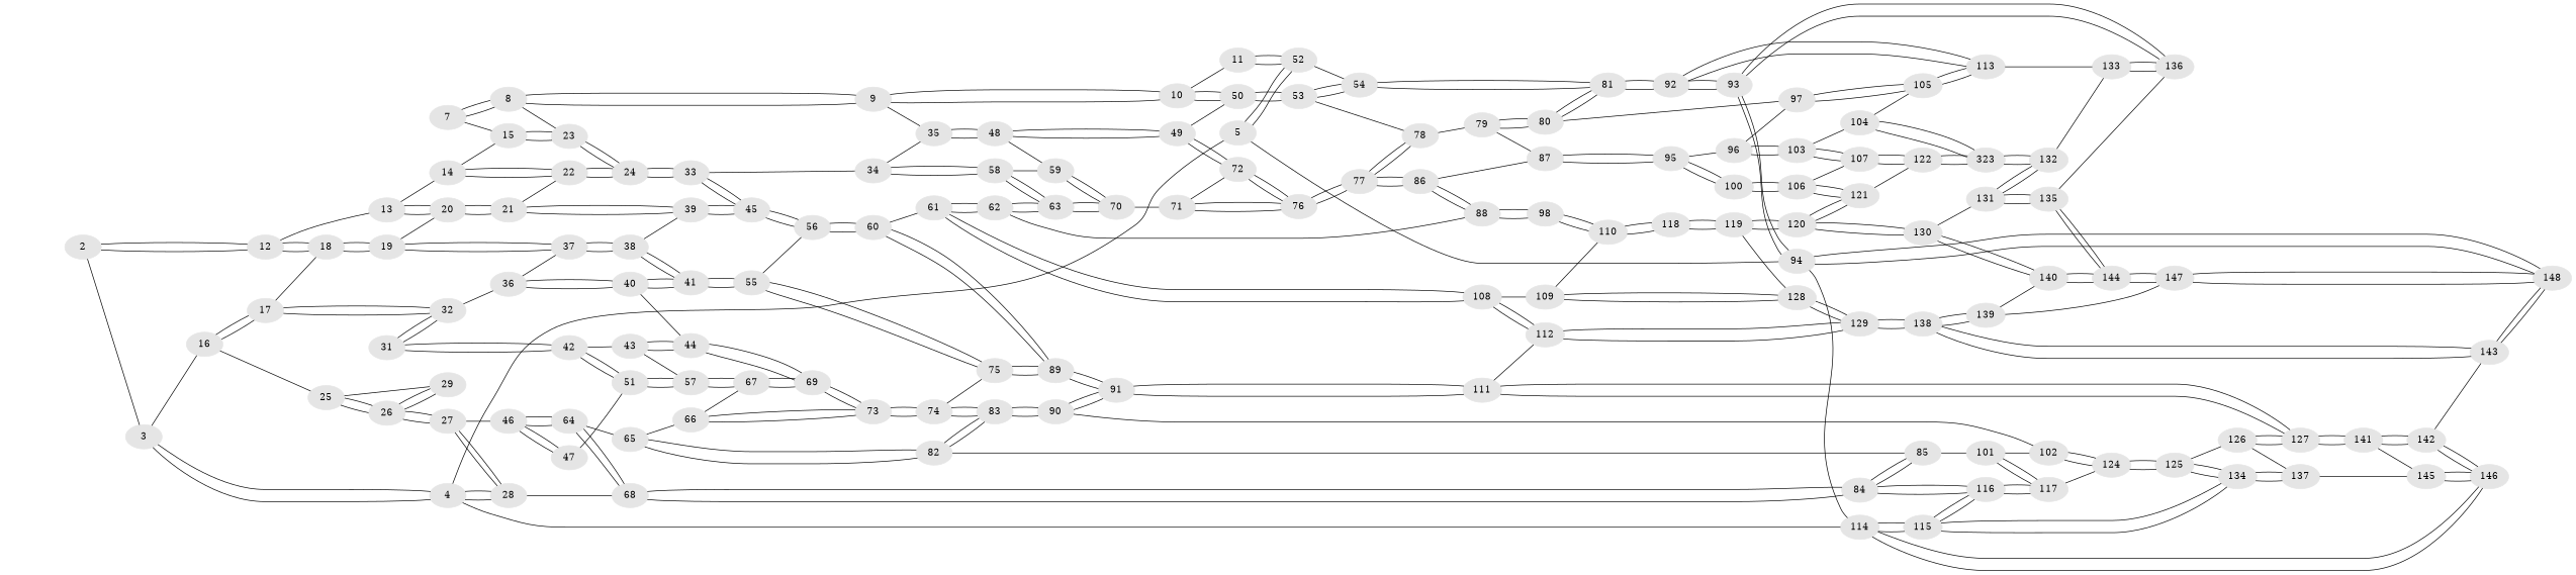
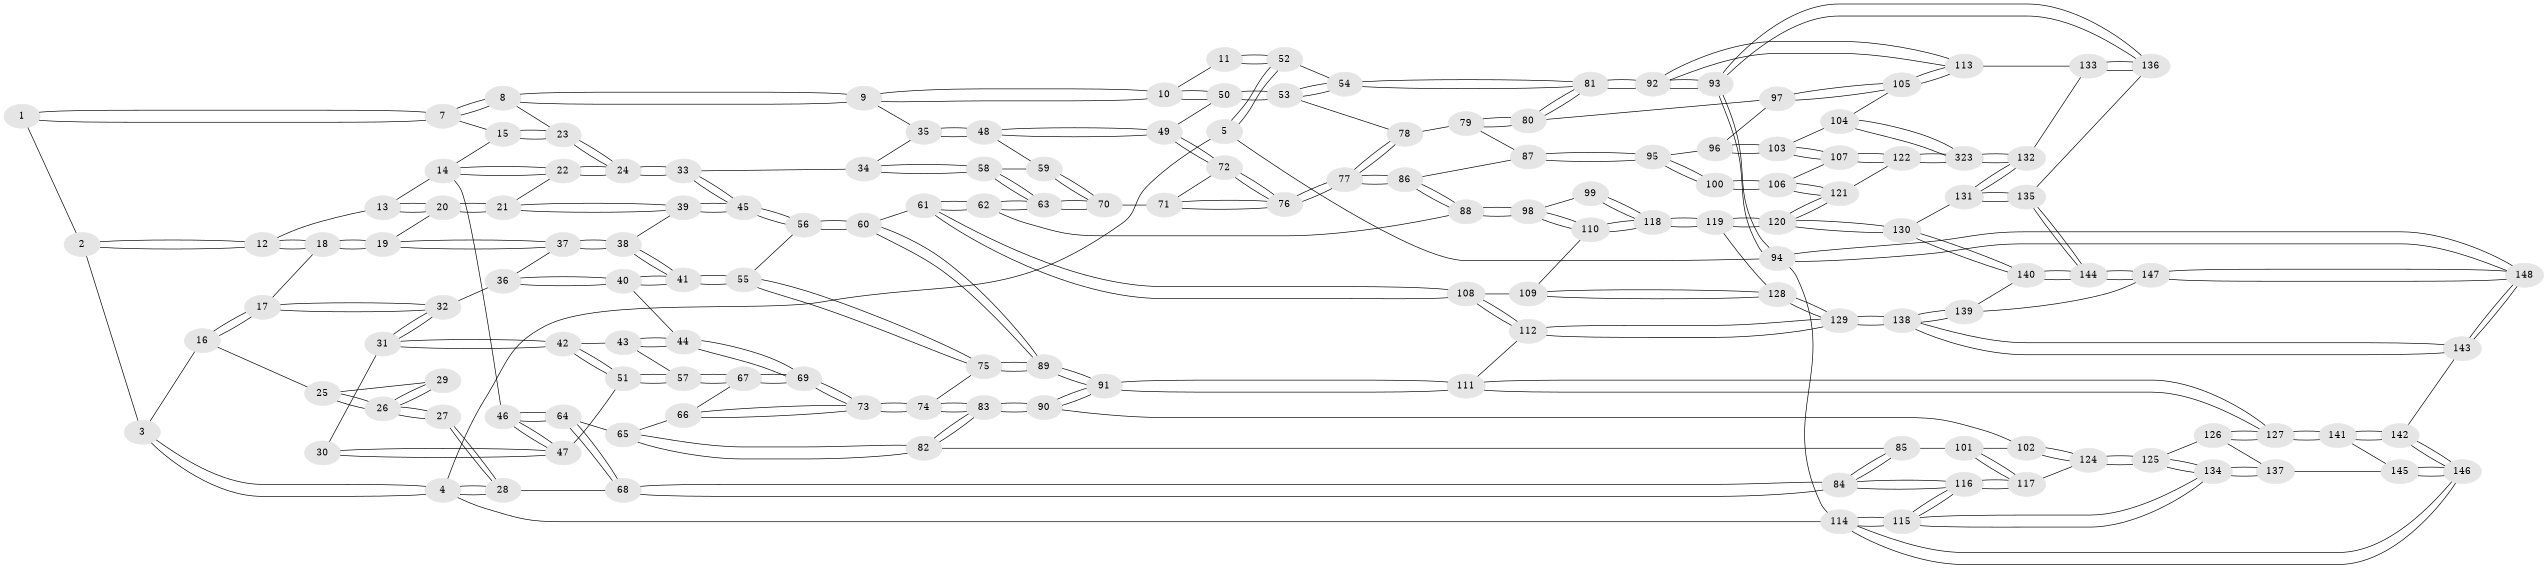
  graph {
    rankdir=LR
    node [color=gray90 style=filled]
+   1
    2
    7
    3
    12
    8
    15
    4
    16
    13
    18
    5
    28
    114
    17
    25
    52
    94
    68
    115
    146
    54
    148
    11
    9
    23
    10
    35
    24
    50
    48
    53
    14
    20
    19
    22
    21
    32
    26
    29
    36
    37
    38
    39
    45
    33
    34
    27
    46
    47
    64
    84
+   30
    31
    42
    51
    43
    40
    58
    56
    59
    63
    49
    41
    44
    55
    69
    75
    57
    67
    73
    60
    65
    72
    70
    76
    78
    81
    79
    92
    89
    61
    71
    62
    108
    91
    88
    109
    112
    98
    66
    82
    83
    85
    74
    116
    77
    90
    86
    87
    80
    97
    95
    105
    93
    113
    101
    102
    117
    96
    100
+   99
    110
    111
    124
    127
    136
    133
    103
    106
    104
    107
    118
    119
    121
    125
    n127 [label=323]
    122
    132
    128
    129
    141
    138
    134
    137
    120
    130
    131
    140
    126
    145
    142
    139
    143
    135
    144
    147
+   1 -- 2
+   1 -- 7
+   1 -- 7
    2 -- 3
    2 -- 12
    2 -- 12
    7 -- 8
    7 -- 8
    7 -- 15
    3 -- 4
    3 -- 4
    3 -- 16
    12 -- 13
    12 -- 18
    12 -- 18
    8 -- 9
    8 -- 9
    8 -- 23
    15 -- 23
    15 -- 23
    4 -- 5
    4 -- 28
    4 -- 28
    4 -- 114
    16 -- 17
    16 -- 17
    16 -- 25
    13 -- 14
    13 -- 20
    13 -- 20
    18 -- 19
    18 -- 19
    5 -- 52
    5 -- 52
    5 -- 94
    28 -- 68
    114 -- 115
    114 -- 115
    114 -- 146
    114 -- 146
    17 -- 18
    17 -- 32
    17 -- 32
    25 -- 26
    25 -- 26
    25 -- 29
    52 -- 54
    94 -- 114
    94 -- 148
    94 -- 148
    68 -- 84
    68 -- 84
    115 -- 116
    115 -- 116
    115 -- 134
    115 -- 134
    54 -- 81
    54 -- 81
    11 -- 52
    11 -- 52
    9 -- 10
    9 -- 10
    9 -- 35
    23 -- 24
    23 -- 24
    10 -- 11
    10 -- 50
    10 -- 50
    35 -- 48
    35 -- 48
    24 -- 33
    24 -- 33
    50 -- 53
    50 -- 53
    48 -- 59
    48 -- 49
    48 -- 49
    53 -- 54
    53 -- 54
    53 -- 78
    14 -- 15
    14 -- 22
    14 -- 22
    20 -- 21
    20 -- 21
    19 -- 20
    19 -- 37
    19 -- 37
    22 -- 24
    22 -- 24
    21 -- 22
    21 -- 39
    21 -- 39
    32 -- 36
    26 -- 29
    26 -- 29
    26 -- 27
    26 -- 27
    36 -- 37
    36 -- 40
    36 -- 40
    37 -- 38
    37 -- 38
    38 -- 39
    38 -- 41
    38 -- 41
    39 -- 45
    39 -- 45
    45 -- 56
    45 -- 56
    33 -- 45
    33 -- 45
    33 -- 34
    34 -- 35
    34 -- 58
    34 -- 58
    27 -- 28
    27 -- 28
-   27 -- 46
+   14 -- 46
    46 -- 47
    46 -- 47
    46 -- 64
    46 -- 64
    47 -- 51
    64 -- 68
    64 -- 68
    64 -- 65
    84 -- 85
    84 -- 85
    84 -- 116
    84 -- 116
+   30 -- 47
+   30 -- 47
+   30 -- 31
    31 -- 32
    31 -- 32
    31 -- 42
    31 -- 42
    42 -- 51
    42 -- 51
    42 -- 43
    51 -- 57
    51 -- 57
    43 -- 44
    43 -- 44
    43 -- 57
    40 -- 41
    40 -- 41
    40 -- 44
    58 -- 59
    58 -- 63
    58 -- 63
    56 -- 60
    56 -- 60
    59 -- 70
    59 -- 70
    63 -- 70
    63 -- 70
    49 -- 50
    49 -- 72
    49 -- 72
    41 -- 55
    41 -- 55
    44 -- 69
    44 -- 69
    55 -- 56
    55 -- 75
    55 -- 75
    69 -- 73
    69 -- 73
    75 -- 89
    75 -- 89
    57 -- 67
    57 -- 67
    67 -- 69
    67 -- 69
    73 -- 74
    73 -- 74
    60 -- 89
    60 -- 89
    60 -- 61
    65 -- 66
    65 -- 82
    65 -- 82
    72 -- 76
    72 -- 76
    70 -- 71
    76 -- 77
    76 -- 77
    78 -- 79
    81 -- 92
    81 -- 92
    79 -- 87
    79 -- 80
    79 -- 80
    92 -- 93
    92 -- 93
    92 -- 113
    92 -- 113
    89 -- 91
    89 -- 91
    61 -- 62
    61 -- 62
    61 -- 108
    61 -- 108
    71 -- 72
    71 -- 76
    71 -- 76
    62 -- 63
    62 -- 63
    62 -- 88
    108 -- 109
    108 -- 112
    108 -- 112
    91 -- 111
    91 -- 111
    88 -- 98
    88 -- 98
    109 -- 110
    109 -- 128
    109 -- 128
    112 -- 129
    112 -- 129
+   98 -- 99
    98 -- 110
    98 -- 110
    66 -- 67
    66 -- 73
    66 -- 73
    82 -- 83
    82 -- 83
    82 -- 85
    83 -- 90
    83 -- 90
    85 -- 101
    74 -- 75
    74 -- 83
    74 -- 83
    116 -- 117
    116 -- 117
    77 -- 78
    77 -- 78
    77 -- 86
    77 -- 86
    90 -- 91
    90 -- 91
    90 -- 102
    86 -- 88
    86 -- 88
    86 -- 87
    87 -- 95
    87 -- 95
    80 -- 81
    80 -- 81
    80 -- 97
    97 -- 105
    97 -- 105
    95 -- 96
    95 -- 100
    95 -- 100
    105 -- 113
    105 -- 113
    93 -- 94
    93 -- 94
    93 -- 136
    93 -- 136
    113 -- 133
    101 -- 102
    101 -- 117
    101 -- 117
    102 -- 124
    102 -- 124
    117 -- 124
    96 -- 97
    96 -- 103
    96 -- 103
    100 -- 106
    100 -- 106
+   99 -- 118
+   99 -- 118
    110 -- 118
    110 -- 118
    111 -- 112
    111 -- 127
    111 -- 127
    124 -- 125
    124 -- 125
    127 -- 141
    127 -- 141
    133 -- 136
    133 -- 136
    103 -- 104
    103 -- 107
    103 -- 107
    106 -- 107
    106 -- 121
    106 -- 121
    104 -- 105
    104 -- n127
    104 -- n127
    107 -- 122
    107 -- 122
    118 -- 119
    118 -- 119
    119 -- 128
    119 -- 120
    119 -- 120
    121 -- 122
    125 -- 134
    125 -- 134
    125 -- 126
    n127 -- 132
    n127 -- 132
    122 -- n127
    122 -- n127
    132 -- 133
    128 -- 129
    128 -- 129
    129 -- 138
    129 -- 138
    141 -- 145
    141 -- 142
    141 -- 142
    138 -- 139
    138 -- 139
    138 -- 143
    138 -- 143
    134 -- 137
    134 -- 137
    137 -- 145
    120 -- 121
    120 -- 121
    120 -- 130
    120 -- 130
    130 -- 131
    130 -- 140
    130 -- 140
    131 -- 132
    131 -- 132
    131 -- 135
    131 -- 135
    140 -- 144
    140 -- 144
    126 -- 127
    126 -- 127
    126 -- 137
    145 -- 146
    145 -- 146
    142 -- 146
    142 -- 146
    142 -- 143
    139 -- 140
    139 -- 147
    143 -- 148
    143 -- 148
    135 -- 136
    135 -- 144
    135 -- 144
    144 -- 147
    144 -- 147
    147 -- 148
    147 -- 148
  }
